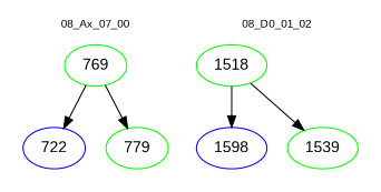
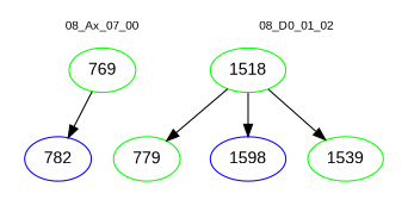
  digraph {
    fontname="Liberation Sans"
    node [color=green fontname="Liberation Sans"]
    edge [color=black fontname="Liberation Sans"]
    n1 [label=769]
-   n2 [color=blue label=722]
+   n2 [color=blue label=782]
    n3 [label=779]
    n4 [label=1518]
    n5 [color=blue label=1598]
    n6 [label=1539]
    subgraph cluster_1 {
      color=white
      fontsize=10
      label="08_Ax_07_00"
      n1
      n2
      n3
    }
    subgraph cluster_2 {
      color=white
      fontsize=10
      label="08_D0_01_02"
      n4
      n5
      n6
    }
    n1 -> n2
-   n1 -> n3
+   n4 -> n3
    n4 -> n5
    n4 -> n6
  }
